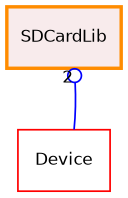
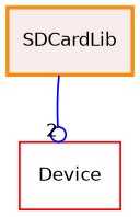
  digraph {
    compound=true
    node [fillcolor="#f8ebec" fontname=Helvetica fontsize=10 shape=box]
    n1 [color=darkorange label=SDCardLib style="filled,bold,"]
    n2 [color=red label=Device]
-   n2 -> n1 [fontname=Helvetica fontsize=10 headlabel=2 labeldistance=1.5 labelfontname=Helvetica labelfontsize=10 color=blue arrowhead=odot]
+   n1 -> n2 [fontname=Helvetica fontsize=10 headlabel=2 labeldistance=1.5 labelfontname=Helvetica labelfontsize=10 color=blue arrowhead=odot]
  }
